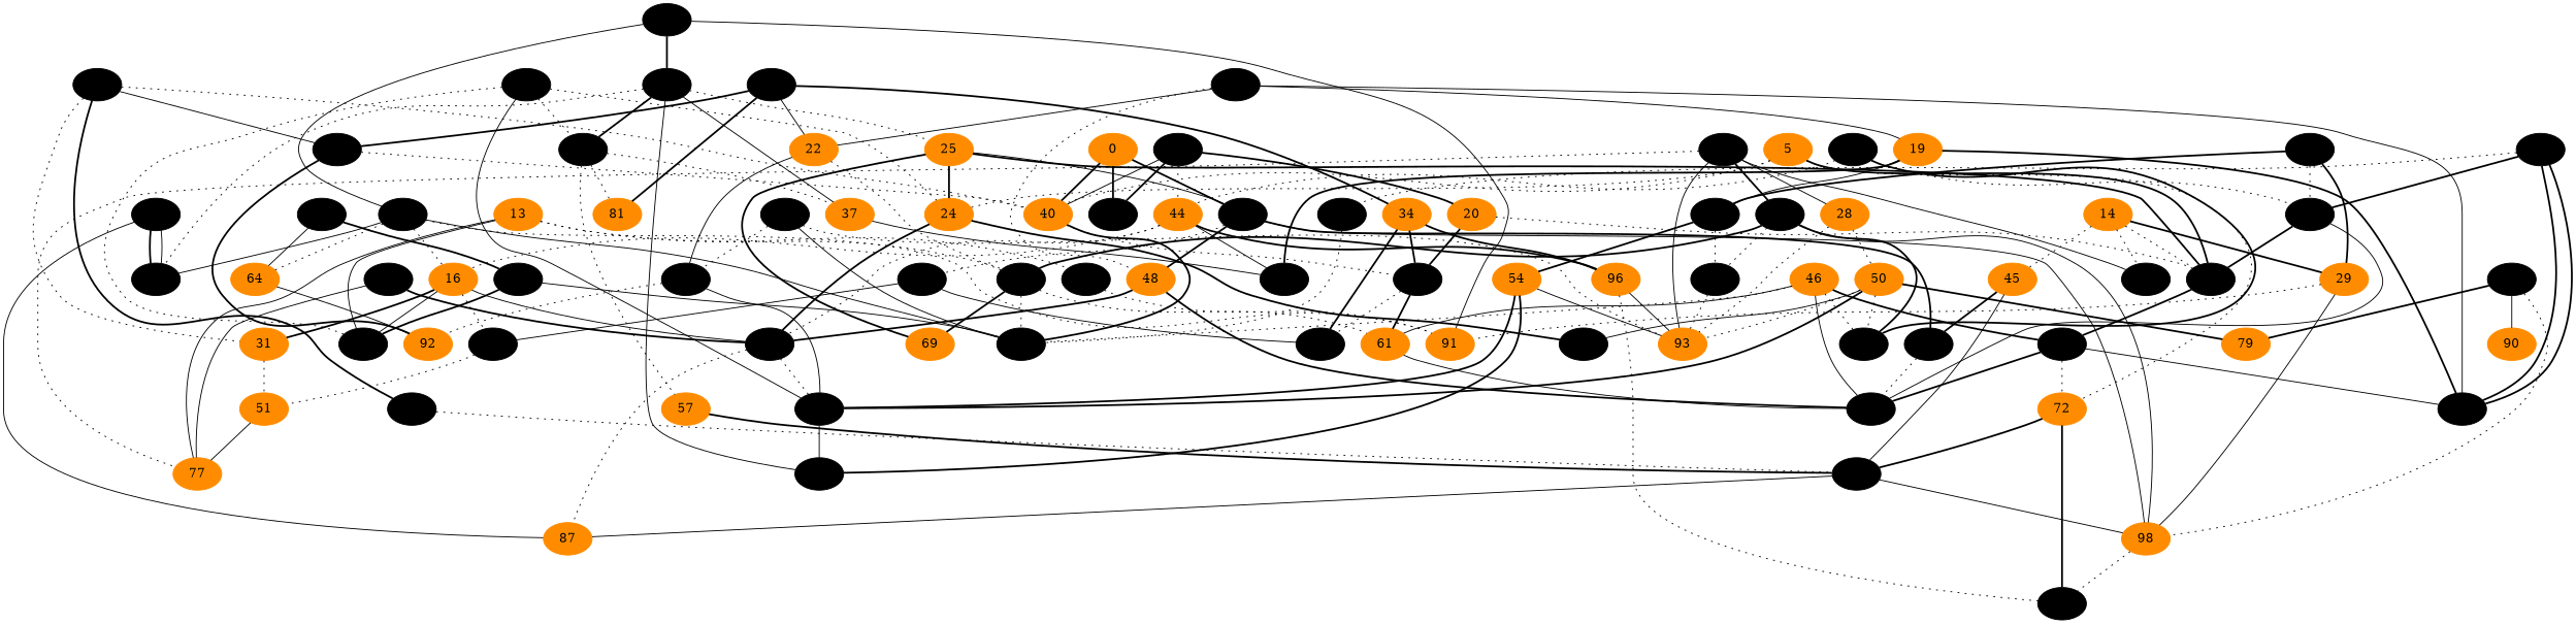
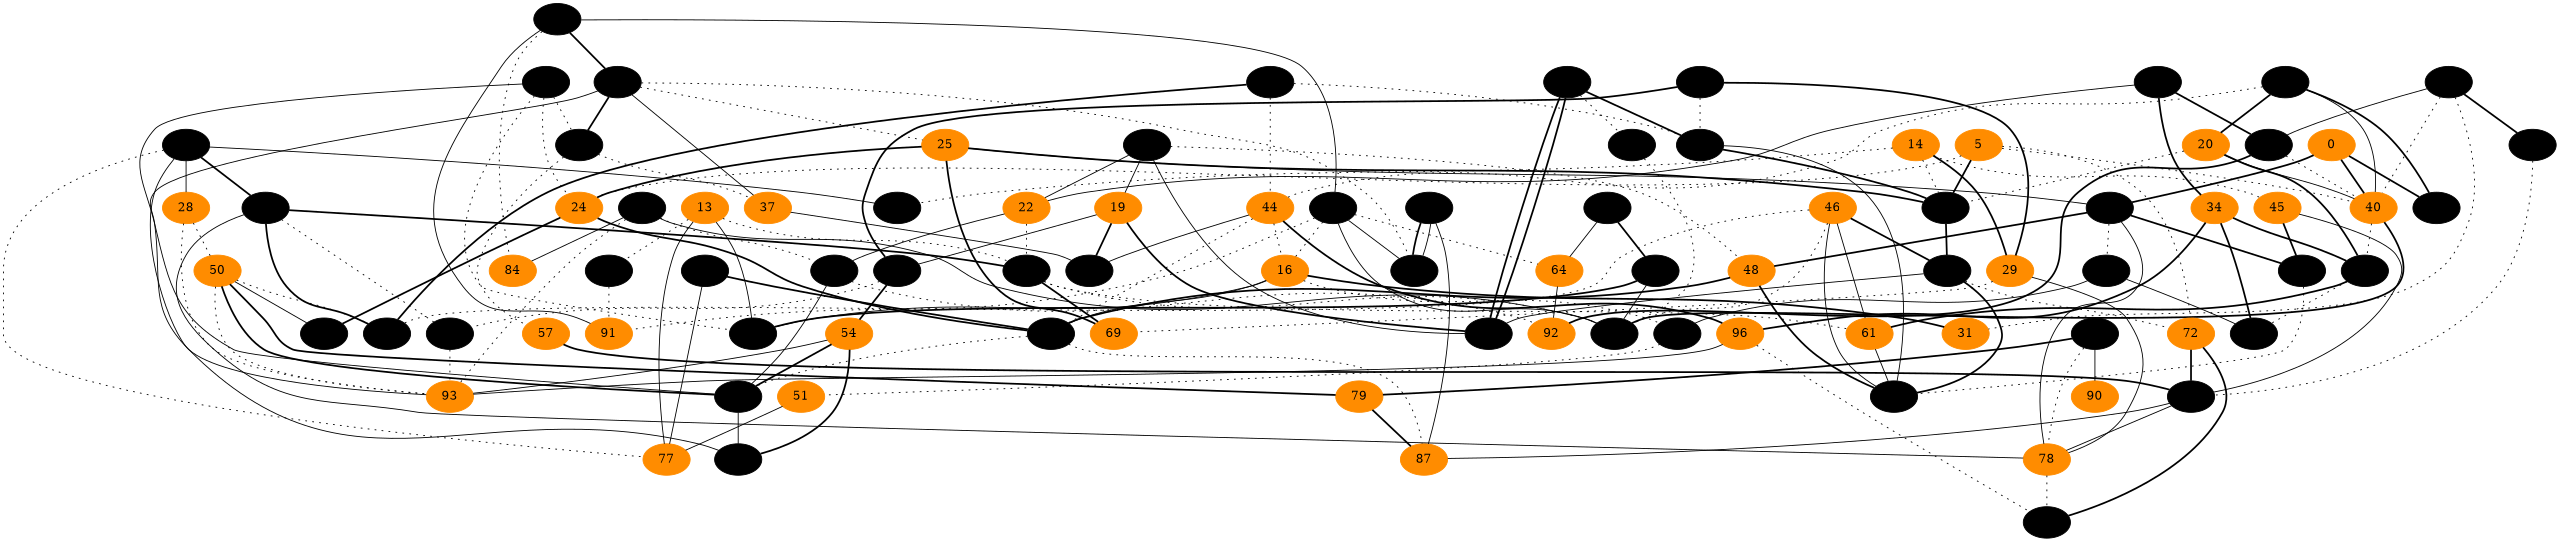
  graph {
    node [color=black style=filled]
    edge [style=dotted]
    20 [color=darkorange]
    1
    40 [color=darkorange]
    44 [color=darkorange]
    74
    66
    49
    63
    16 [color=darkorange]
    71
    58
    n12 [color=darkorange label=96]
    2
    8
    31 [color=darkorange]
    56
    92 [color=darkorange]
    51 [color=darkorange]
    73
    3
    59
    62
    89
    75
    4
    9
    11
+   84 [color=darkorange]
    91 [color=darkorange]
    21
    25 [color=darkorange]
    37 [color=darkorange]
    83
    88
    64 [color=darkorange]
    5 [color=darkorange]
    24 [color=darkorange]
    72 [color=darkorange]
    82
    67
    85
    6
    22 [color=darkorange]
    34 [color=darkorange]
-   81 [color=darkorange]
    53
    43
    70
    n49 [color=darkorange label=0]
    33
    48 [color=darkorange]
-   78 [color=darkorange label=98]
+   78 [color=darkorange]
    35
    60
    57 [color=darkorange]
    69 [color=darkorange]
    10
    55
    80
    38
    12
    86
    13 [color=darkorange]
    42
    77 [color=darkorange]
    61 [color=darkorange]
    14 [color=darkorange]
    29 [color=darkorange]
    39
    45 [color=darkorange]
    87 [color=darkorange]
    17
    28 [color=darkorange]
    36
    93 [color=darkorange]
    50 [color=darkorange]
    65
    18
    19 [color=darkorange]
    26
    54 [color=darkorange]
    23
    79 [color=darkorange]
    30
    47
    32
    41
    90 [color=darkorange]
    46 [color=darkorange]
    52
    68
+   20 -- 40 [style=solid]
    20 -- 66
    20 -- 49 [style=bold]
    1 -- 20 [style=bold]
    1 -- 40 [style=solid]
    1 -- 44
    1 -- 74 [style=bold]
    40 -- 49
    40 -- 63 [style=bold]
    44 -- 16
    44 -- 71
    44 -- 58 [style=solid]
    44 -- n12 [style=bold]
    66 -- 67 [style=bold]
    49 -- 70
    49 -- 61 [style=bold]
    16 -- 71 [style=solid]
    16 -- 31 [style=bold]
    16 -- 55 [style=solid]
    16 -- 38
    71 -- 80
    71 -- 87
    n12 -- 85
    n12 -- 93 [style=solid]
    2 -- 40
    2 -- 8 [style=solid]
    2 -- 31
    2 -- 56 [style=bold]
    8 -- 40
    8 -- 92 [style=bold]
-   31 -- 51
    56 -- 73
    51 -- 77 [style=solid]
    73 -- 78 [style=solid]
    73 -- 87 [style=solid]
    3 -- 59 [style=bold]
    3 -- 62
    3 -- 89 [style=bold]
    3 -- 89 [style=bold]
    59 -- 66 [style=bold]
    59 -- 75 [style=solid]
    62 -- 63
    4 -- 9 [style=bold]
    4 -- 11 [style=solid]
+   4 -- 84
    4 -- 91 [style=solid]
    9 -- 21 [style=bold]
    9 -- 25
    9 -- 37 [style=solid]
    9 -- 83 [style=solid]
    9 -- 88
    11 -- 63 [style=solid]
    11 -- 16
    11 -- 91
    11 -- 88 [style=solid]
    11 -- 64
    21 -- 37
-   21 -- 81
    21 -- 57
    25 -- 66 [style=bold]
    25 -- 24 [style=bold]
    25 -- 33 [style=solid]
    25 -- 69 [style=bold]
    37 -- 58 [style=solid]
    64 -- 92 [style=solid]
    5 -- 40
    5 -- 66 [style=bold]
    5 -- 24
    5 -- 72
    24 -- 71 [style=bold]
    24 -- 82 [style=bold]
    72 -- 73 [style=bold]
    72 -- 85 [style=bold]
    67 -- 89 [style=solid]
    67 -- 75 [style=bold]
    67 -- 72
    6 -- 8 [style=bold]
    6 -- 22 [style=solid]
    6 -- 34 [style=bold]
-   6 -- 81 [style=bold]
    22 -- 53
    22 -- 43 [style=solid]
    34 -- 49 [style=bold]
    34 -- n12 [style=bold]
    34 -- 70 [style=bold]
    53 -- 63
    53 -- 69 [style=bold]
    53 -- 61
    43 -- 92
    43 -- 80 [style=solid]
    n49 -- 40 [style=bold]
    n49 -- 74 [style=bold]
    n49 -- 33 [style=bold]
    33 -- 48 [style=bold]
    33 -- 78 [style=solid]
    33 -- 35
    33 -- 60 [style=bold]
    48 -- 71 [style=bold]
    48 -- 75 [style=bold]
    78 -- 85
    35 -- 70 [style=solid]
    35 -- 38 [style=solid]
    60 -- 75
    57 -- 73 [style=bold]
    10 -- 21
    10 -- 24
    10 -- 55
    10 -- 80 [style=solid]
    80 -- 83 [style=solid]
    38 -- 51
    12 -- 44
    12 -- 59
    12 -- 86 [style=bold]
    13 -- 53
    13 -- 55 [style=solid]
    13 -- 42
    13 -- 77 [style=solid]
    42 -- 91
    61 -- 75 [style=solid]
    14 -- 66
    14 -- 29 [style=bold]
    14 -- 39
    14 -- 45
-   29 -- 91
+   29 -- 69
    29 -- 78 [style=solid]
    45 -- 73 [style=solid]
    45 -- 60 [style=bold]
    17 -- 77
    17 -- 39 [style=solid]
    17 -- 28 [style=solid]
    17 -- 36 [style=bold]
    17 -- 93 [style=solid]
    28 -- 93
    28 -- 50
    36 -- 53 [style=bold]
    36 -- 78 [style=solid]
    36 -- 86 [style=bold]
    36 -- 65
    50 -- 82 [style=solid]
    50 -- 80 [style=bold]
    50 -- 86
    50 -- 93
    50 -- 79 [style=bold]
    65 -- 93
    18 -- 89 [style=solid]
    18 -- 22 [style=solid]
    18 -- 48
    18 -- 19 [style=solid]
    19 -- 58 [style=bold]
    19 -- 89 [style=bold]
    19 -- 26 [style=solid]
    26 -- 65
    26 -- 54 [style=bold]
    54 -- 83 [style=bold]
    54 -- 80 [style=bold]
    54 -- 93 [style=solid]
    23 -- 59
    23 -- 29 [style=bold]
    23 -- 26 [style=bold]
+   79 -- 87 [style=bold]
    30 -- 64 [style=solid]
    30 -- 47 [style=bold]
    47 -- 63 [style=solid]
    47 -- 55 [style=bold]
    32 -- 63 [style=solid]
+   32 -- 84 [style=solid]
    32 -- 43
    32 -- 93
    41 -- 78
    41 -- 79 [style=bold]
    41 -- 90 [style=solid]
    46 -- 63
    46 -- 75 [style=solid]
    46 -- 67 [style=bold]
    46 -- 86
    46 -- 61 [style=solid]
    52 -- 88 [style=bold]
    52 -- 88 [style=solid]
    52 -- 87 [style=solid]
    68 -- 71 [style=bold]
    68 -- 77 [style=solid]
  }
